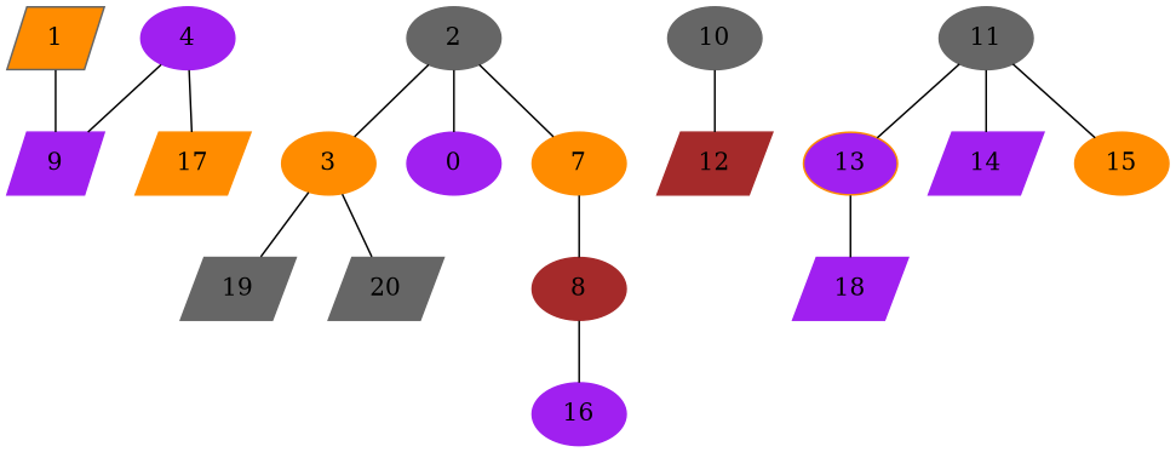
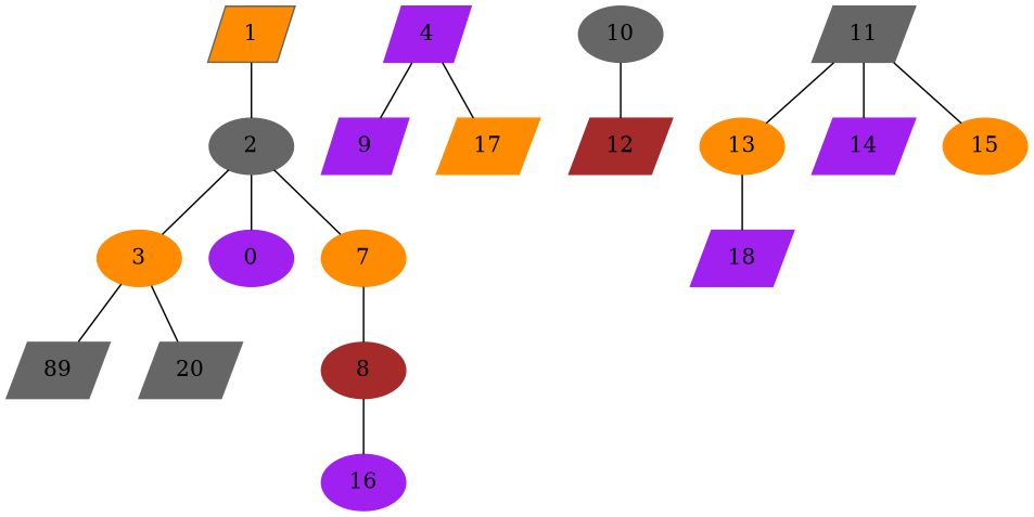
  graph {
    node [color=gray40 shape=ellipse style=filled]
    1 [fillcolor=darkorange shape=parallelogram]
    2
    3 [color=darkorange]
    n4 [color=purple label=0]
    7 [color=darkorange]
-   4 [color=purple]
+   4 [color=purple shape=parallelogram]
    9 [color=purple shape=parallelogram]
    17 [color=darkorange shape=parallelogram]
-   19 [shape=parallelogram]
+   19 [shape=parallelogram label=89]
    20 [shape=parallelogram]
    8 [color=brown]
    10
    12 [color=brown shape=parallelogram]
-   11
-   13 [color=darkorange fillcolor=purple]
+   11 [shape=parallelogram]
+   13 [color=darkorange]
    14 [color=purple shape=parallelogram]
    15 [color=darkorange]
    16 [color=purple]
    18 [color=purple shape=parallelogram]
-   1 -- 9
+   1 -- 2
    2 -- 3
    2 -- n4
    2 -- 7
    3 -- 19
    3 -- 20
    7 -- 8
    4 -- 9
    4 -- 17
    8 -- 16
    10 -- 12
    11 -- 13
    11 -- 14
    11 -- 15
    13 -- 18
  }
